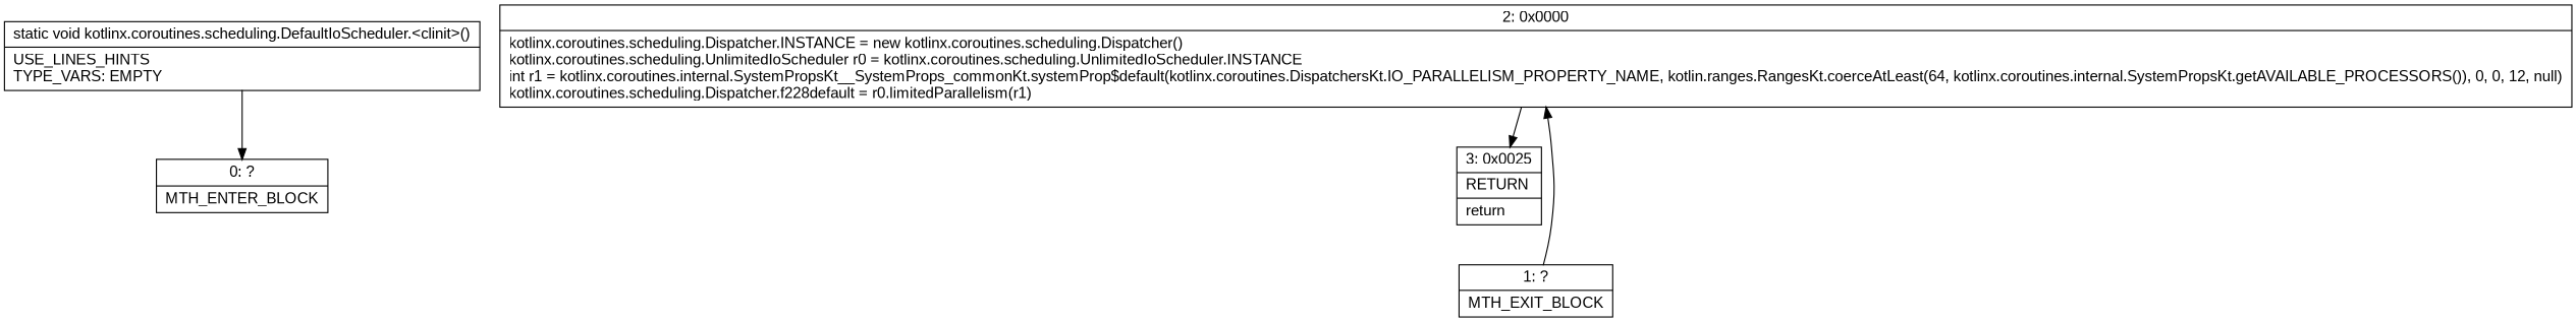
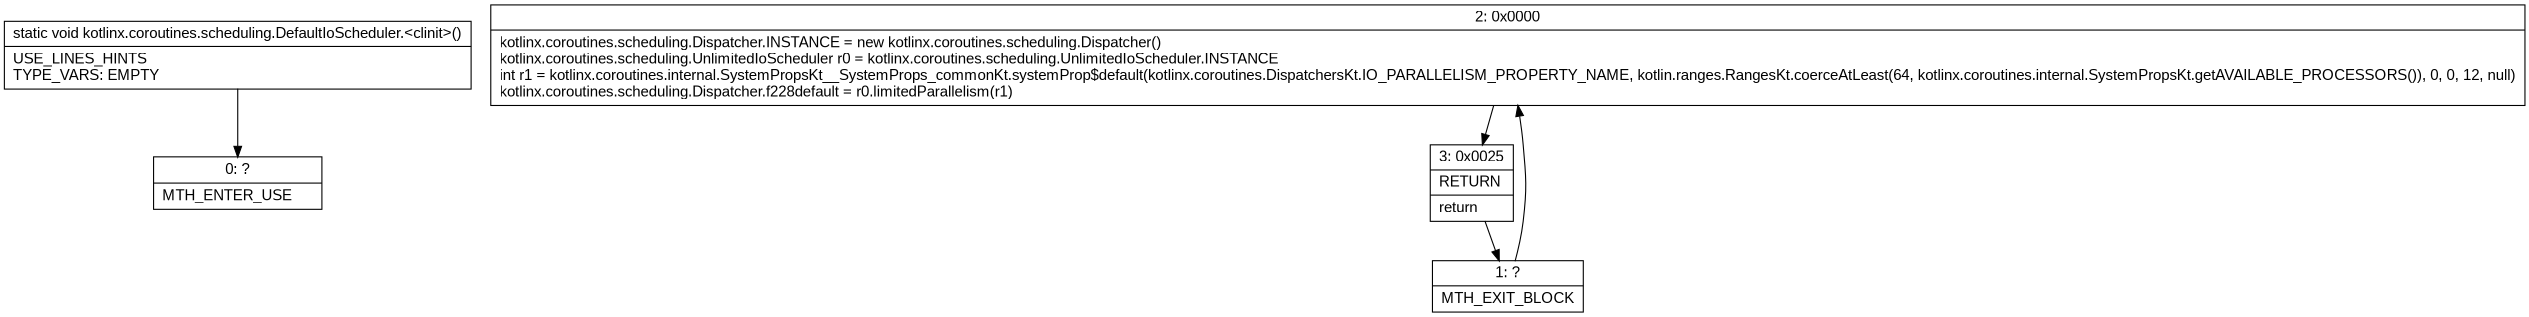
  digraph {
    fontname="Liberation Sans"
    node [fontname="Liberation Sans" shape=record]
    edge [fontname="Liberation Sans"]
-   n1 [label="{0\:\ ?|MTH_ENTER_BLOCK\l}"]
+   n1 [label="{0\:\ ?|MTH_ENTER_USE\l}"]
    n2 [label="{2\:\ 0x0000|kotlinx.coroutines.scheduling.Dispatcher.INSTANCE = new kotlinx.coroutines.scheduling.Dispatcher()\lkotlinx.coroutines.scheduling.UnlimitedIoScheduler r0 = kotlinx.coroutines.scheduling.UnlimitedIoScheduler.INSTANCE\lint r1 = kotlinx.coroutines.internal.SystemPropsKt__SystemProps_commonKt.systemProp$default(kotlinx.coroutines.DispatchersKt.IO_PARALLELISM_PROPERTY_NAME, kotlin.ranges.RangesKt.coerceAtLeast(64, kotlinx.coroutines.internal.SystemPropsKt.getAVAILABLE_PROCESSORS()), 0, 0, 12, null)\lkotlinx.coroutines.scheduling.Dispatcher.f228default = r0.limitedParallelism(r1)\l}"]
    n3 [label="{3\:\ 0x0025|RETURN\l|return\l}"]
    n4 [label="{1\:\ ?|MTH_EXIT_BLOCK\l}"]
    n5 [label="{static void kotlinx.coroutines.scheduling.DefaultIoScheduler.\<clinit\>()  | USE_LINES_HINTS\lTYPE_VARS: EMPTY\l}"]
    n2 -> n3
+   n3 -> n4
    n4 -> n2
    n5 -> n1
  }
